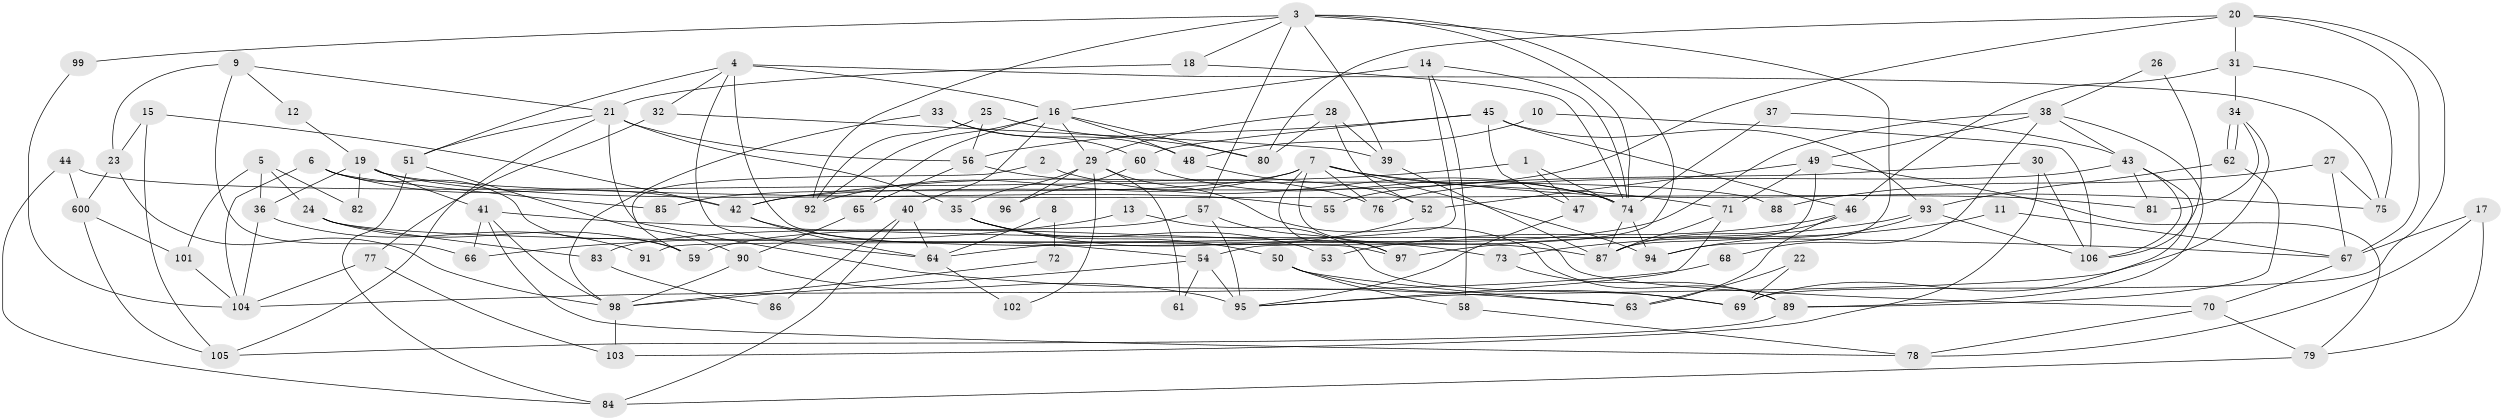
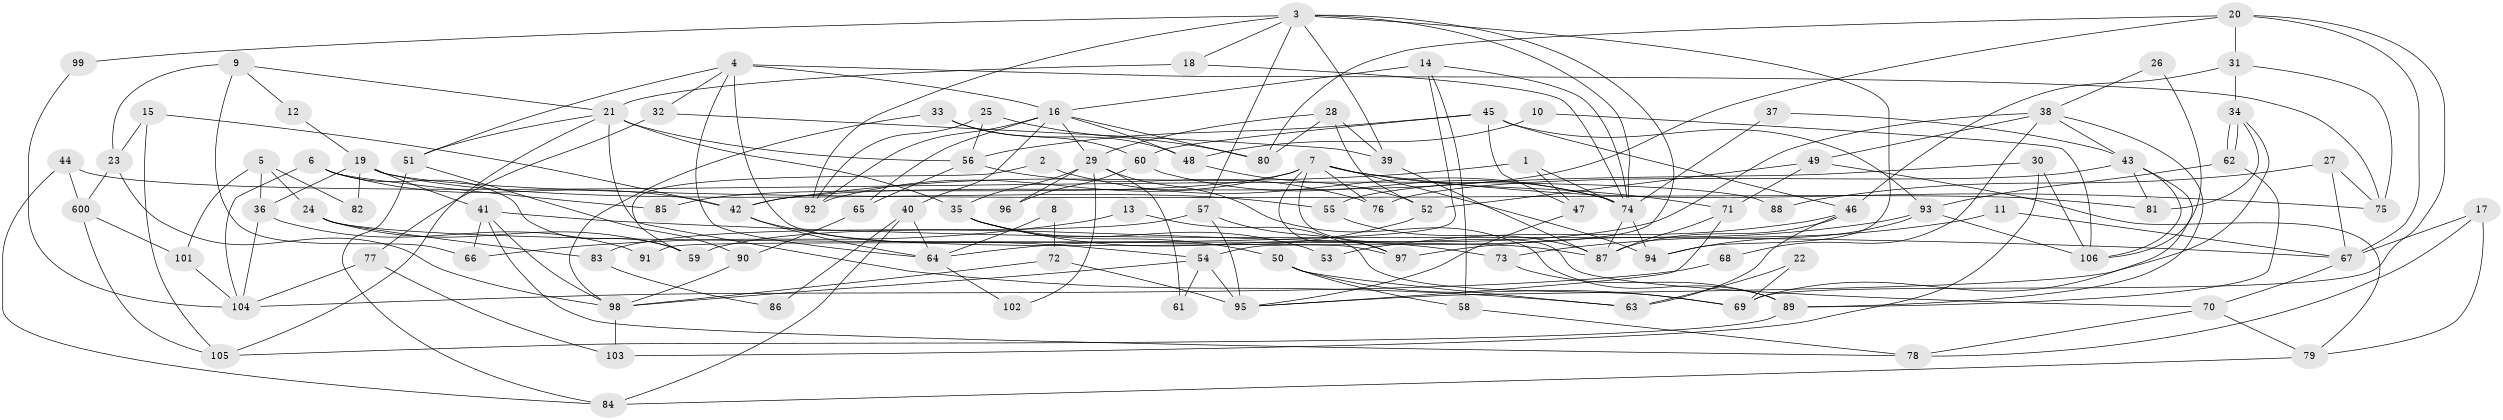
  graph {
    node [color=gray90 style=filled]
    1
    42
    47
    74
    54
    64
    95
    94
    87
    2
    59
    3
    18
    39
    57
    92
    99
    21
    98
    61
    97
    83
    104
    4
    16
    32
    51
    75
    48
    29
    40
    65
    80
    77
    84
    90
    102
    5
    24
    36
    82
    101
    91
    6
    85
    7
    70
    71
    76
    78
    79
    8
    72
    9
    12
    23
    66
    19
    105
    35
    56
    63
    22
    69
    n65 [label=600]
    10
    106
    52
    11
    67
    73
    89
    41
    55
    81
    13
    14
    58
    15
    96
    86
    17
    20
    31
    34
    46
    50
    53
    103
    25
    26
    38
    43
    49
    68
    27
    88
    28
    30
    62
    33
    60
    93
    37
    44
    45
    1 -- 42
    1 -- 47
    1 -- 74
    42 -- 54
    42 -- 64
    47 -- 95
    74 -- 94
    74 -- 87
    54 -- 95
    54 -- 98
    54 -- 61
    64 -- 102
    2 -- 74
    2 -- 59
    3 -- 74
    3 -- 54
    3 -- 94
    3 -- 18
    3 -- 39
    3 -- 57
    3 -- 92
    3 -- 99
    18 -- 74
    18 -- 21
    39 -- 87
    57 -- 95
    57 -- 97
    57 -- 83
    99 -- 104
    21 -- 51
    21 -- 105
    21 -- 35
    21 -- 56
    21 -- 63
    98 -- 103
    83 -- 86
    4 -- 64
    4 -- 97
    4 -- 16
    4 -- 32
    4 -- 51
    4 -- 75
    16 -- 92
    16 -- 48
    16 -- 29
    16 -- 40
    16 -- 65
    16 -- 80
    32 -- 39
    32 -- 77
    51 -- 84
    51 -- 90
    48 -- 52
    29 -- 61
    29 -- 102
    29 -- 35
    29 -- 89
    29 -- 96
    40 -- 64
    40 -- 84
    40 -- 86
    65 -- 90
    77 -- 104
    77 -- 103
    90 -- 98
    5 -- 24
    5 -- 36
    5 -- 82
    5 -- 101
    24 -- 87
    24 -- 59
    24 -- 83
    36 -- 104
    36 -- 91
    101 -- 104
    6 -- 42
    6 -- 59
    6 -- 104
    6 -- 85
    7 -- 94
    7 -- 92
    7 -- 97
    7 -- 75
    7 -- 85
    7 -- 70
    7 -- 71
    7 -- 76
    70 -- 78
    70 -- 79
    71 -- 95
    71 -- 87
    79 -- 84
    8 -- 64
    8 -- 72
-   90 -- 95
+   72 -- 95
    72 -- 98
    9 -- 21
    9 -- 12
    9 -- 23
    9 -- 66
    12 -- 19
    23 -- 98
    23 -- n65
    19 -- 36
    19 -- 82
    19 -- 41
    19 -- 55
    19 -- 81
    35 -- 73
    35 -- 50
    35 -- 53
    56 -- 65
    56 -- 76
    22 -- 63
    22 -- 69
    n65 -- 101
    n65 -- 105
    10 -- 48
    10 -- 106
    52 -- 64
    11 -- 67
    11 -- 73
    67 -- 70
    73 -- 89
    89 -- 105
    41 -- 98
    41 -- 78
    41 -- 66
    41 -- 67
-   49 -- 87
+   55 -- 87
    13 -- 66
    13 -- 69
    14 -- 74
    14 -- 16
    14 -- 91
    14 -- 58
    58 -- 78
    15 -- 42
    15 -- 23
    15 -- 105
    17 -- 78
    17 -- 79
    17 -- 67
    20 -- 42
    20 -- 80
    20 -- 69
    20 -- 67
    20 -- 31
    31 -- 75
    31 -- 34
    31 -- 46
    34 -- 95
    34 -- 81
    34 -- 62
    34 -- 62
    46 -- 87
    46 -- 63
    46 -- 53
    50 -- 63
    50 -- 69
    50 -- 58
    25 -- 92
    25 -- 80
    25 -- 56
    26 -- 106
    26 -- 38
    38 -- 59
    38 -- 89
    38 -- 43
    38 -- 49
    38 -- 68
    43 -- 76
    43 -- 69
    43 -- 106
    43 -- 81
    49 -- 71
    49 -- 79
    49 -- 52
    68 -- 104
    27 -- 75
    27 -- 67
    27 -- 88
    28 -- 39
    28 -- 29
    28 -- 80
    28 -- 52
    30 -- 106
    30 -- 55
    30 -- 103
    62 -- 89
    62 -- 93
    33 -- 98
    33 -- 48
    33 -- 60
    60 -- 74
    60 -- 96
    93 -- 94
    93 -- 97
    93 -- 106
    37 -- 74
    37 -- 43
    44 -- 84
    44 -- n65
    44 -- 88
    45 -- 47
    45 -- 56
    45 -- 46
    45 -- 60
    45 -- 93
  }
